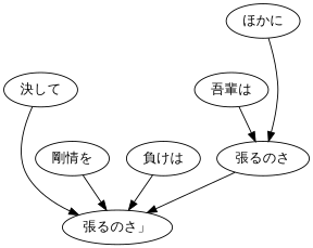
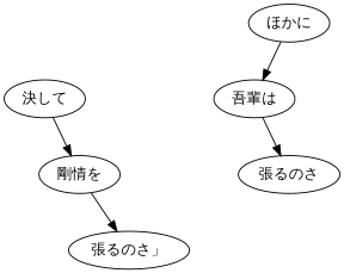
  digraph {
    fontname="Playfair Display"
    node [fontname="Playfair Display"]
    edge [fontname="Playfair Display"]
    n1 [label="吾輩は"]
    n2 [label="張るのさ"]
    n3 [label="張るのさ」"]
    n4 [label="ほかに"]
    n5 [label="決して"]
-   n6 [label="負けは"]
    n7 [label="剛情を"]
    n1 -> n2
-   n2 -> n3
-   n4 -> n2
-   n5 -> n3
-   n6 -> n3
+   n4 -> n1
+   n5 -> n7
    n7 -> n3
  }
